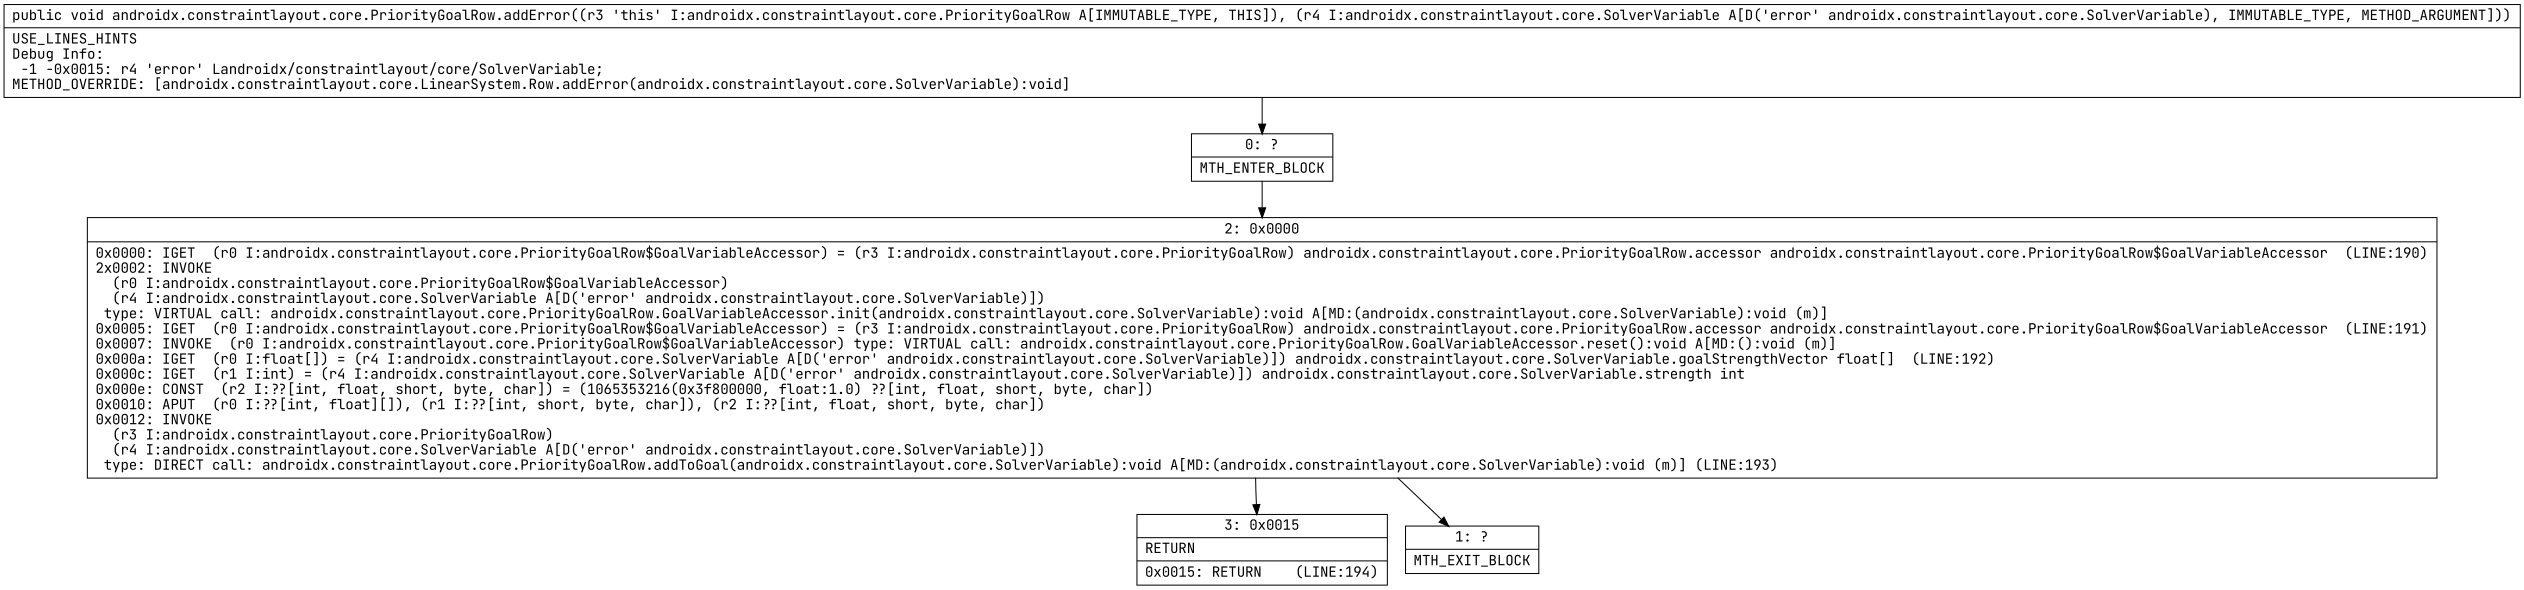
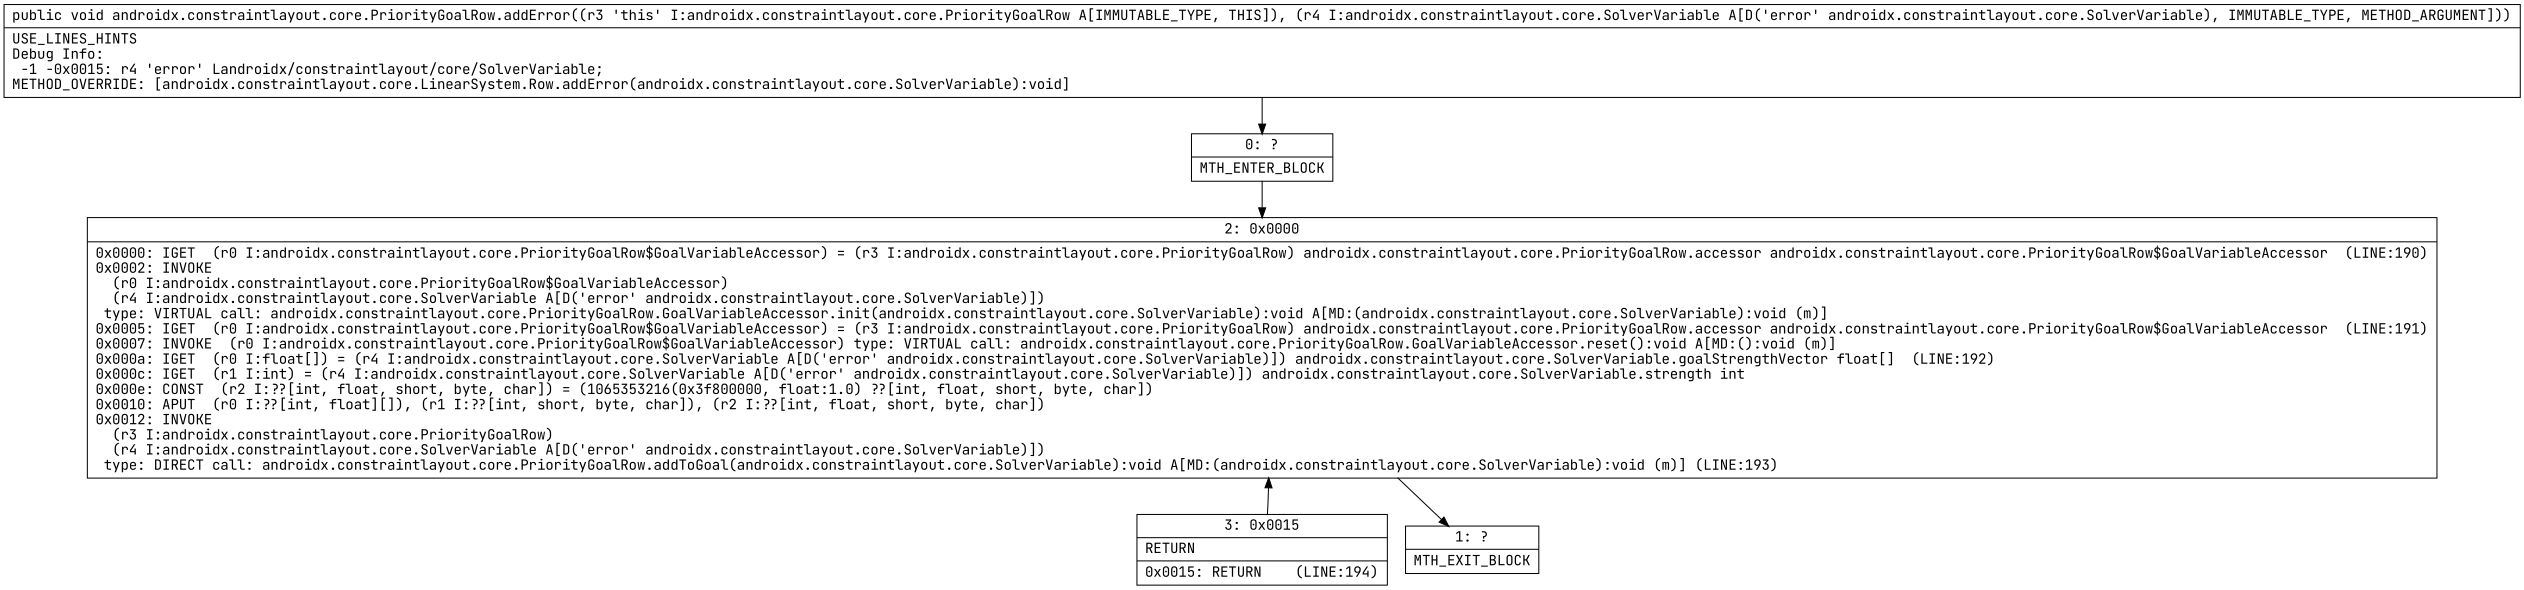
  digraph {
    fontname="JetBrains Mono"
    node [fontname="JetBrains Mono" shape=record]
    edge [fontname="JetBrains Mono"]
    n1 [label="{0\:\ ?|MTH_ENTER_BLOCK\l}"]
-   n2 [label="{2\:\ 0x0000|0x0000: IGET  (r0 I:androidx.constraintlayout.core.PriorityGoalRow$GoalVariableAccessor) = (r3 I:androidx.constraintlayout.core.PriorityGoalRow) androidx.constraintlayout.core.PriorityGoalRow.accessor androidx.constraintlayout.core.PriorityGoalRow$GoalVariableAccessor  (LINE:190)\l2x0002: INVOKE  \l  (r0 I:androidx.constraintlayout.core.PriorityGoalRow$GoalVariableAccessor)\l  (r4 I:androidx.constraintlayout.core.SolverVariable A[D('error' androidx.constraintlayout.core.SolverVariable)])\l type: VIRTUAL call: androidx.constraintlayout.core.PriorityGoalRow.GoalVariableAccessor.init(androidx.constraintlayout.core.SolverVariable):void A[MD:(androidx.constraintlayout.core.SolverVariable):void (m)]\l0x0005: IGET  (r0 I:androidx.constraintlayout.core.PriorityGoalRow$GoalVariableAccessor) = (r3 I:androidx.constraintlayout.core.PriorityGoalRow) androidx.constraintlayout.core.PriorityGoalRow.accessor androidx.constraintlayout.core.PriorityGoalRow$GoalVariableAccessor  (LINE:191)\l0x0007: INVOKE  (r0 I:androidx.constraintlayout.core.PriorityGoalRow$GoalVariableAccessor) type: VIRTUAL call: androidx.constraintlayout.core.PriorityGoalRow.GoalVariableAccessor.reset():void A[MD:():void (m)]\l0x000a: IGET  (r0 I:float[]) = (r4 I:androidx.constraintlayout.core.SolverVariable A[D('error' androidx.constraintlayout.core.SolverVariable)]) androidx.constraintlayout.core.SolverVariable.goalStrengthVector float[]  (LINE:192)\l0x000c: IGET  (r1 I:int) = (r4 I:androidx.constraintlayout.core.SolverVariable A[D('error' androidx.constraintlayout.core.SolverVariable)]) androidx.constraintlayout.core.SolverVariable.strength int \l0x000e: CONST  (r2 I:??[int, float, short, byte, char]) = (1065353216(0x3f800000, float:1.0) ??[int, float, short, byte, char]) \l0x0010: APUT  (r0 I:??[int, float][]), (r1 I:??[int, short, byte, char]), (r2 I:??[int, float, short, byte, char]) \l0x0012: INVOKE  \l  (r3 I:androidx.constraintlayout.core.PriorityGoalRow)\l  (r4 I:androidx.constraintlayout.core.SolverVariable A[D('error' androidx.constraintlayout.core.SolverVariable)])\l type: DIRECT call: androidx.constraintlayout.core.PriorityGoalRow.addToGoal(androidx.constraintlayout.core.SolverVariable):void A[MD:(androidx.constraintlayout.core.SolverVariable):void (m)] (LINE:193)\l}"]
+   n2 [label="{2\:\ 0x0000|0x0000: IGET  (r0 I:androidx.constraintlayout.core.PriorityGoalRow$GoalVariableAccessor) = (r3 I:androidx.constraintlayout.core.PriorityGoalRow) androidx.constraintlayout.core.PriorityGoalRow.accessor androidx.constraintlayout.core.PriorityGoalRow$GoalVariableAccessor  (LINE:190)\l0x0002: INVOKE  \l  (r0 I:androidx.constraintlayout.core.PriorityGoalRow$GoalVariableAccessor)\l  (r4 I:androidx.constraintlayout.core.SolverVariable A[D('error' androidx.constraintlayout.core.SolverVariable)])\l type: VIRTUAL call: androidx.constraintlayout.core.PriorityGoalRow.GoalVariableAccessor.init(androidx.constraintlayout.core.SolverVariable):void A[MD:(androidx.constraintlayout.core.SolverVariable):void (m)]\l0x0005: IGET  (r0 I:androidx.constraintlayout.core.PriorityGoalRow$GoalVariableAccessor) = (r3 I:androidx.constraintlayout.core.PriorityGoalRow) androidx.constraintlayout.core.PriorityGoalRow.accessor androidx.constraintlayout.core.PriorityGoalRow$GoalVariableAccessor  (LINE:191)\l0x0007: INVOKE  (r0 I:androidx.constraintlayout.core.PriorityGoalRow$GoalVariableAccessor) type: VIRTUAL call: androidx.constraintlayout.core.PriorityGoalRow.GoalVariableAccessor.reset():void A[MD:():void (m)]\l0x000a: IGET  (r0 I:float[]) = (r4 I:androidx.constraintlayout.core.SolverVariable A[D('error' androidx.constraintlayout.core.SolverVariable)]) androidx.constraintlayout.core.SolverVariable.goalStrengthVector float[]  (LINE:192)\l0x000c: IGET  (r1 I:int) = (r4 I:androidx.constraintlayout.core.SolverVariable A[D('error' androidx.constraintlayout.core.SolverVariable)]) androidx.constraintlayout.core.SolverVariable.strength int \l0x000e: CONST  (r2 I:??[int, float, short, byte, char]) = (1065353216(0x3f800000, float:1.0) ??[int, float, short, byte, char]) \l0x0010: APUT  (r0 I:??[int, float][]), (r1 I:??[int, short, byte, char]), (r2 I:??[int, float, short, byte, char]) \l0x0012: INVOKE  \l  (r3 I:androidx.constraintlayout.core.PriorityGoalRow)\l  (r4 I:androidx.constraintlayout.core.SolverVariable A[D('error' androidx.constraintlayout.core.SolverVariable)])\l type: DIRECT call: androidx.constraintlayout.core.PriorityGoalRow.addToGoal(androidx.constraintlayout.core.SolverVariable):void A[MD:(androidx.constraintlayout.core.SolverVariable):void (m)] (LINE:193)\l}"]
    n3 [label="{3\:\ 0x0015|RETURN\l|0x0015: RETURN    (LINE:194)\l}"]
    n4 [label="{1\:\ ?|MTH_EXIT_BLOCK\l}"]
    n5 [label="{public void androidx.constraintlayout.core.PriorityGoalRow.addError((r3 'this' I:androidx.constraintlayout.core.PriorityGoalRow A[IMMUTABLE_TYPE, THIS]), (r4 I:androidx.constraintlayout.core.SolverVariable A[D('error' androidx.constraintlayout.core.SolverVariable), IMMUTABLE_TYPE, METHOD_ARGUMENT]))  | USE_LINES_HINTS\lDebug Info:\l  \-1 \-0x0015: r4 'error' Landroidx\/constraintlayout\/core\/SolverVariable;\lMETHOD_OVERRIDE: [androidx.constraintlayout.core.LinearSystem.Row.addError(androidx.constraintlayout.core.SolverVariable):void]\l}"]
    n1 -> n2
-   n2 -> n3
+   n3 -> n2
    n2 -> n4
    n5 -> n1
  }
